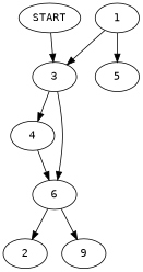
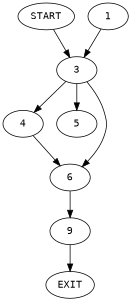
  digraph {
    fontname="DejaVu Sans Mono"
    node [fontname="DejaVu Sans Mono"]
    edge [fontname="DejaVu Sans Mono"]
    n1 [label=START]
    3
    1
+   n4 [label=EXIT]
    4
    5
    6
-   2
    n9 [label=9]
    n1 -> 3
    3 -> 4
-   1 -> 5
+   3 -> 5
    3 -> 6
    1 -> 3
    4 -> 6
-   6 -> 2
    6 -> n9
+   n9 -> n4
  }
